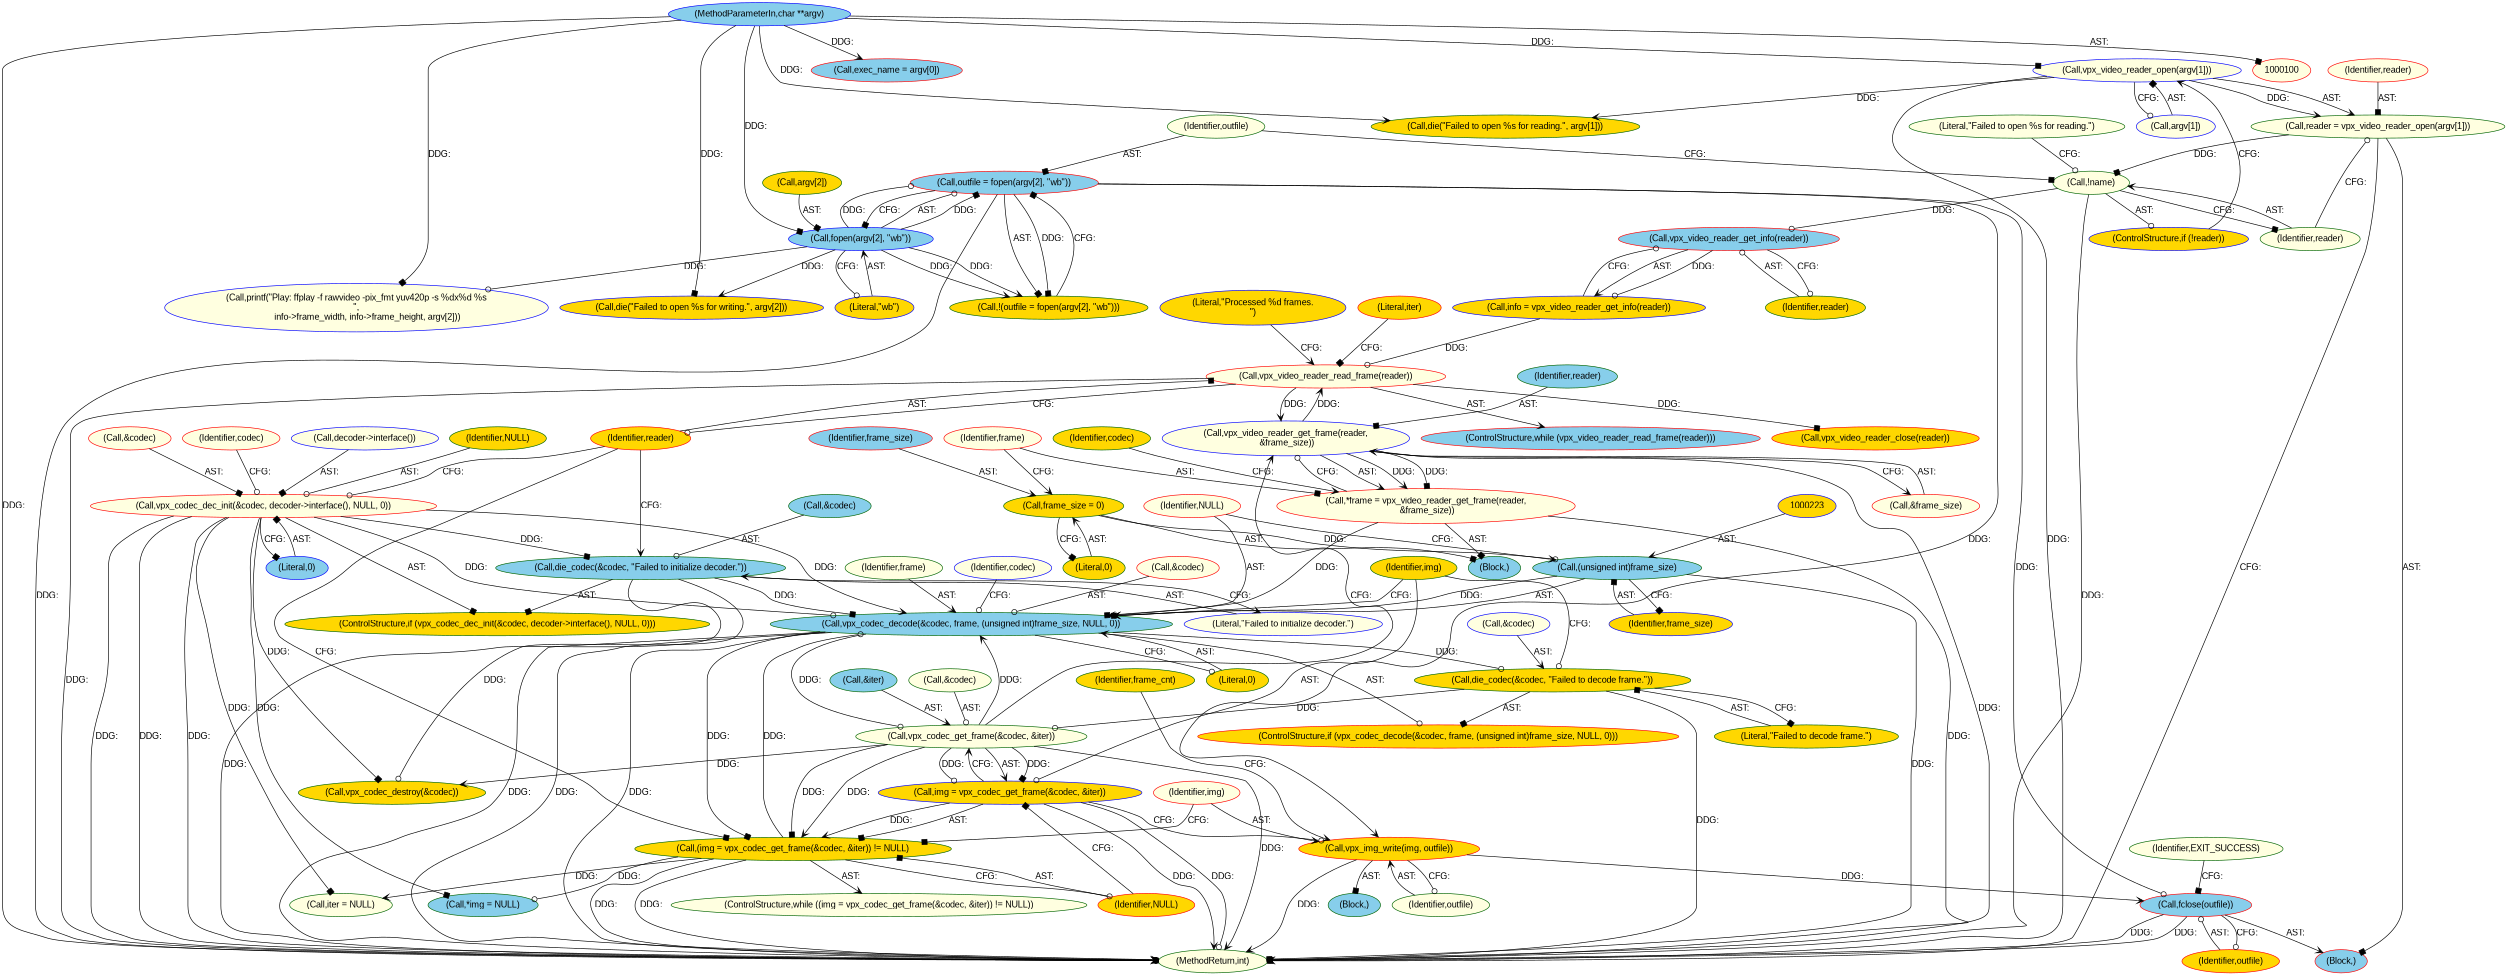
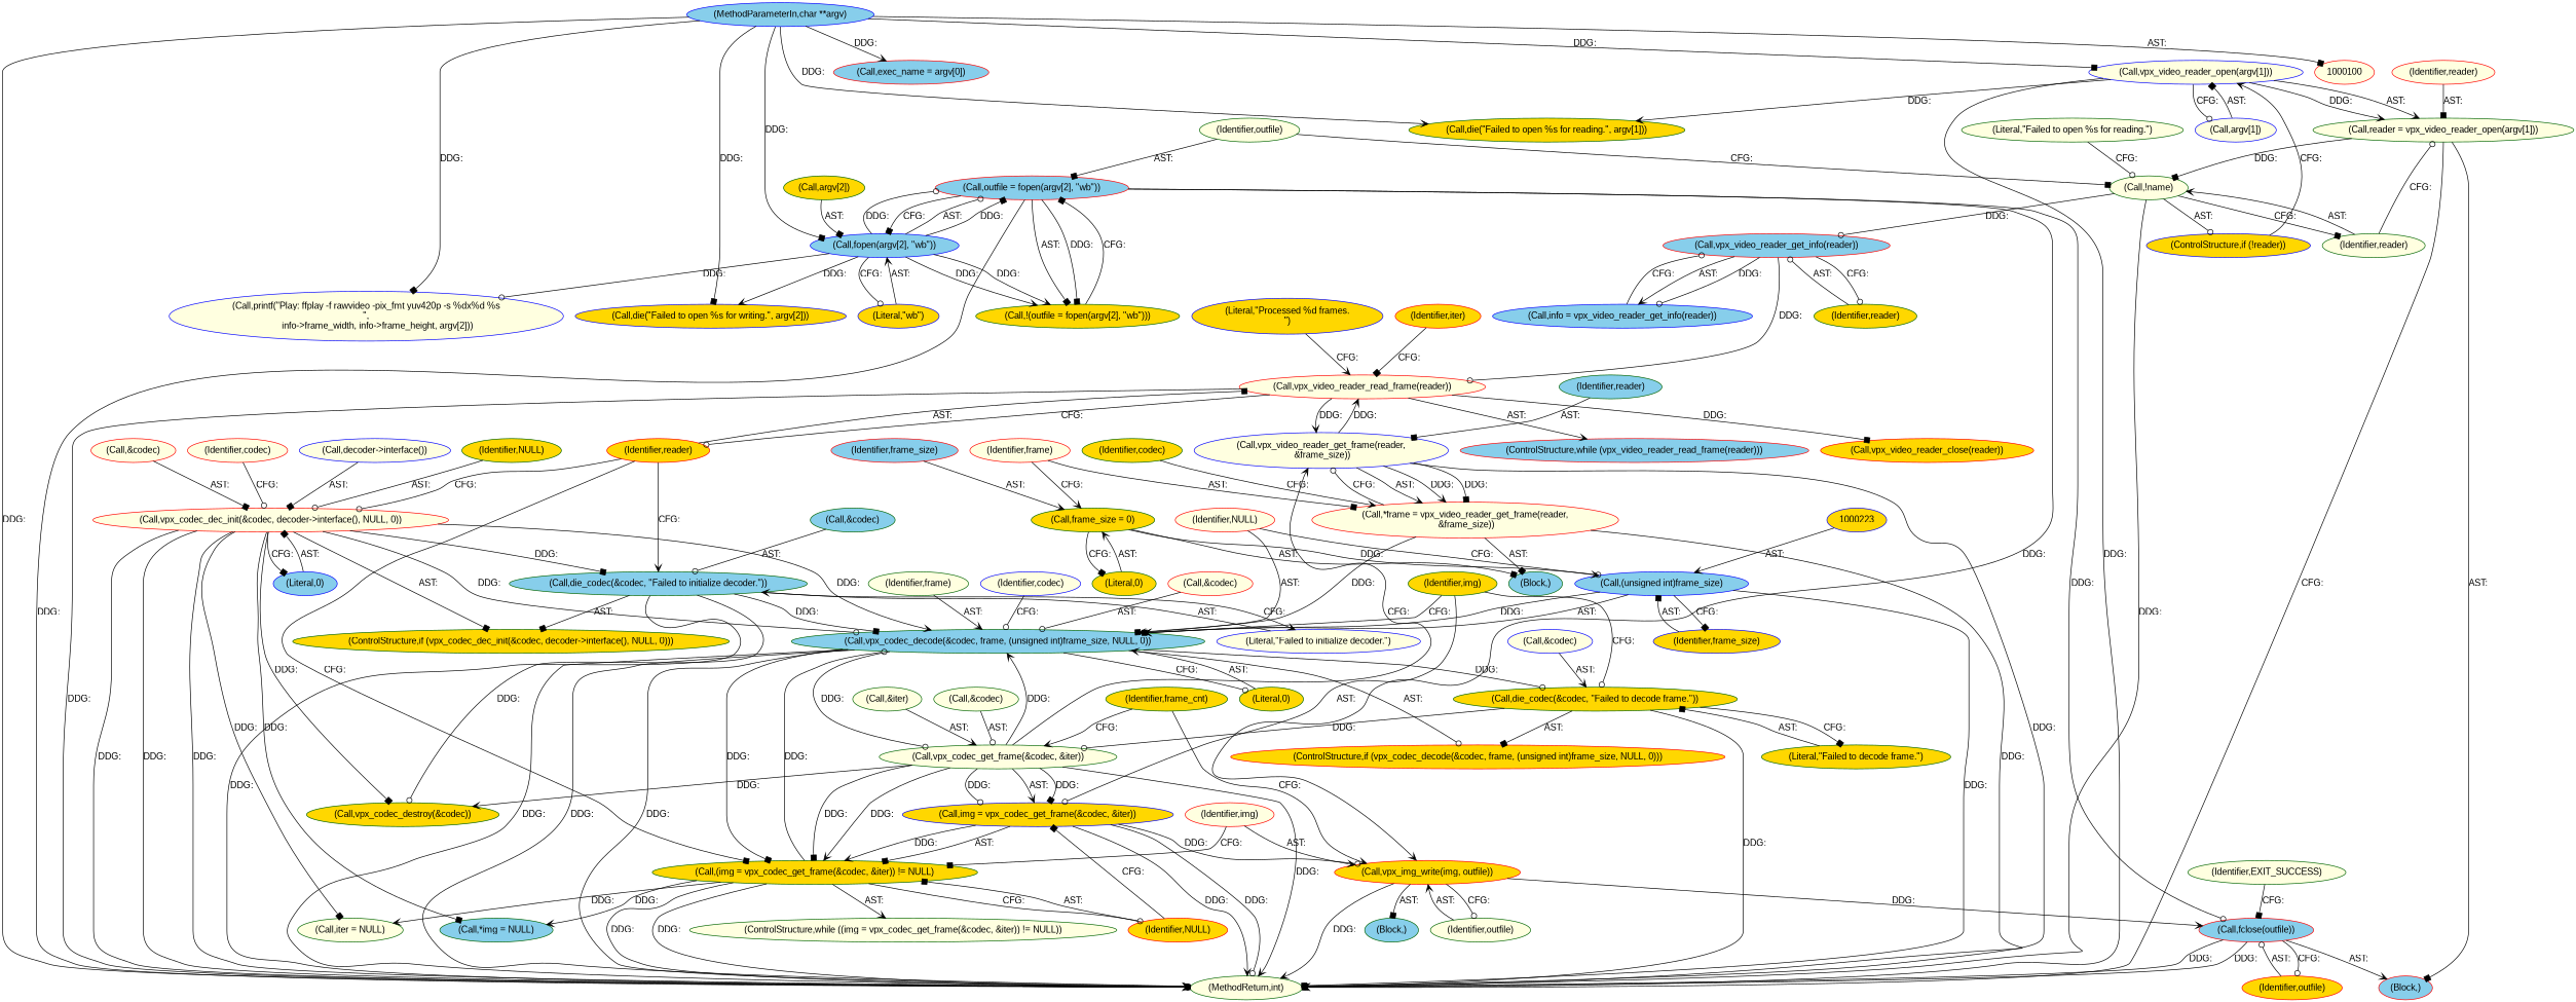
  digraph {
    fontname="Liberation Sans"
    node [color=darkgreen fillcolor=lightyellow fontname="Liberation Sans" style=filled]
    edge [arrowhead=vee fontname="Liberation Sans"]
    n1 [color=red fillcolor=skyblue label="(Call,fclose(outfile))"]
    n2 [label="(MethodReturn,int)"]
    n3 [color=red fillcolor=skyblue label="(Block,)"]
    n4 [color=red fillcolor=gold label="(Identifier,outfile)"]
    n5 [color=red fillcolor=skyblue label="(Call,outfile = fopen(argv[2], \"wb\"))"]
    n6 [color=blue fillcolor=skyblue label="(Call,fopen(argv[2], \"wb\"))"]
    n7 [color=red fillcolor=gold label="(Call,vpx_img_write(img, outfile))"]
    n8 [fillcolor=gold label="(Call,!(outfile = fopen(argv[2], \"wb\")))"]
    n9 [color=blue fillcolor=gold label="(Call,die(\"Failed to open %s for writing.\", argv[2]))"]
    n10 [color=blue label="(Call,printf(\"Play: ffplay -f rawvideo -pix_fmt yuv420p -s %dx%d %s\n\",\n         info->frame_width, info->frame_height, argv[2]))"]
    n11 [color=blue fillcolor=gold label="(Literal,\"wb\")"]
    n12 [label="(Identifier,outfile)"]
    n13 [fillcolor=skyblue label="(Block,)"]
    n14 [color=blue fillcolor=skyblue label="(MethodParameterIn,char **argv)"]
    n15 [color=blue label="(Call,vpx_video_reader_open(argv[1]))"]
    n16 [color=red fillcolor=skyblue label="(Call,exec_name = argv[0])"]
    n17 [fillcolor=gold label="(Call,die(\"Failed to open %s for reading.\", argv[1]))"]
    1000100 [color=red]
    n19 [label="(Call,reader = vpx_video_reader_open(argv[1]))"]
    n20 [color=blue label="(Call,argv[1])"]
    n21 [color=blue fillcolor=gold label="(Call,img = vpx_codec_get_frame(&codec, &iter))"]
    n22 [label="(Call,vpx_codec_get_frame(&codec, &iter))"]
    n23 [fillcolor=gold label="(Call,(img = vpx_codec_get_frame(&codec, &iter)) != NULL)"]
    n24 [fillcolor=skyblue label="(Call,vpx_codec_decode(&codec, frame, (unsigned int)frame_size, NULL, 0))"]
    n25 [fillcolor=gold label="(Call,vpx_codec_destroy(&codec))"]
    n26 [color=blue label="(Call,vpx_video_reader_get_frame(reader,\n &frame_size))"]
    n27 [fillcolor=skyblue label="(Call,*img = NULL)"]
    n28 [label="(Call,iter = NULL)"]
    n29 [label="(ControlStructure,while ((img = vpx_codec_get_frame(&codec, &iter)) != NULL))"]
    n30 [color=red fillcolor=gold label="(Identifier,NULL)"]
    n31 [fillcolor=gold label="(Call,die_codec(&codec, \"Failed to decode frame.\"))"]
    n32 [fillcolor=gold label="(Literal,0)"]
    n33 [color=red fillcolor=gold label="(ControlStructure,if (vpx_codec_decode(&codec, frame, (unsigned int)frame_size, NULL, 0)))"]
-   n34 [fillcolor=skyblue label="(Call,&iter)"]
+   n34 [label="(Call,&iter)"]
    n35 [fillcolor=gold label="(Literal,\"Failed to decode frame.\")"]
    n36 [color=red label="(Call,vpx_codec_dec_init(&codec, decoder->interface(), NULL, 0))"]
    n37 [fillcolor=skyblue label="(Call,die_codec(&codec, \"Failed to initialize decoder.\"))"]
    n38 [fillcolor=gold label="(ControlStructure,if (vpx_codec_dec_init(&codec, decoder->interface(), NULL, 0)))"]
    n39 [color=blue fillcolor=skyblue label="(Literal,0)"]
    n40 [color=blue label="(Literal,\"Failed to initialize decoder.\")"]
    n41 [color=red label="(Call,*frame = vpx_video_reader_get_frame(reader,\n &frame_size))"]
    n42 [fillcolor=skyblue label="(Block,)"]
    n43 [color=red label="(Call,vpx_video_reader_read_frame(reader))"]
-   n44 [color=red label="(Call,&frame_size)"]
    n45 [color=red fillcolor=skyblue label="(ControlStructure,while (vpx_video_reader_read_frame(reader)))"]
    n46 [color=red fillcolor=gold label="(Call,vpx_video_reader_close(reader))"]
    n47 [color=red fillcolor=gold label="(Identifier,reader)"]
    n48 [color=red fillcolor=skyblue label="(Call,vpx_video_reader_get_info(reader))"]
    n49 [fillcolor=gold label="(Identifier,reader)"]
-   n50 [color=blue fillcolor=gold label="(Call,info = vpx_video_reader_get_info(reader))"]
+   n50 [color=blue fillcolor=skyblue label="(Call,info = vpx_video_reader_get_info(reader))"]
    n51 [label="(Call,!name)"]
    n52 [color=blue fillcolor=gold label="(ControlStructure,if (!reader))"]
    n53 [label="(Identifier,reader)"]
-   n54 [fillcolor=skyblue label="(Call,(unsigned int)frame_size)"]
+   n54 [color=blue fillcolor=skyblue label="(Call,(unsigned int)frame_size)"]
    n55 [color=blue fillcolor=gold label="(Identifier,frame_size)"]
    n56 [fillcolor=gold label="(Call,frame_size = 0)"]
    n57 [fillcolor=gold label="(Literal,0)"]
    n58 [label="(Call,&codec)"]
    n59 [fillcolor=gold label="(Call,argv[2])"]
    n60 [color=red fillcolor=skyblue label="(Identifier,frame_size)"]
    n61 [fillcolor=skyblue label="(Call,&codec)"]
    n62 [fillcolor=gold label="(Identifier,frame_cnt)"]
    n63 [label="(Identifier,outfile)"]
    n64 [label="(Identifier,EXIT_SUCCESS)"]
    n65 [color=blue fillcolor=gold label="(Literal,\"Processed %d frames.\n\")"]
    n66 [color=blue label="(Call,&codec)"]
    n67 [label="(Identifier,frame)"]
    n68 [color=red label="(Identifier,img)"]
    n69 [color=red label="(Identifier,reader)"]
    n70 [color=red label="(Call,&codec)"]
    n71 [color=red label="(Identifier,frame)"]
    n72 [color=blue label="(Identifier,codec)"]
    n73 [color=red label="(Identifier,NULL)"]
-   n74 [color=red fillcolor=gold label="(Literal,iter)"]
+   n74 [color=red fillcolor=gold label="(Identifier,iter)"]
    n75 [fillcolor=gold label="(Identifier,codec)"]
    n76 [color=red label="(Identifier,codec)"]
    n77 [fillcolor=gold label="(Identifier,img)"]
    n78 [color=blue label="(Call,decoder->interface())"]
    n79 [color=red label="(Call,&codec)"]
    n80 [fillcolor=gold label="(Identifier,NULL)"]
    n81 [label="(Literal,\"Failed to open %s for reading.\")"]
    n82 [fillcolor=skyblue label="(Identifier,reader)"]
    1000223 [color=blue fillcolor=gold]
    n1 -> n2 [arrowhead=odot label="DDG: "]
    n1 -> n2 [label="DDG: "]
    n1 -> n3 [label="AST: "]
    n1 -> n4 [arrowhead=odot label="CFG: "]
    n4 -> n1 [arrowhead=odot label="AST: "]
    n5 -> n1 [arrowhead=odot label="DDG: "]
    n5 -> n2 [arrowhead=box label="DDG: "]
    n5 -> n6 [arrowhead=box label="CFG: "]
    n5 -> n7 [label="DDG: "]
    n5 -> n8 [arrowhead=box label="AST: "]
    n5 -> n8 [arrowhead=box label="DDG: "]
    n6 -> n5 [arrowhead=odot label="AST: "]
    n6 -> n5 [arrowhead=box label="DDG: "]
    n6 -> n5 [arrowhead=odot label="DDG: "]
    n6 -> n8 [label="DDG: "]
    n6 -> n8 [label="DDG: "]
    n6 -> n9 [label="DDG: "]
    n6 -> n10 [arrowhead=odot label="DDG: "]
    n6 -> n11 [arrowhead=odot label="CFG: "]
    n7 -> n1 [label="DDG: "]
    n7 -> n2 [label="DDG: "]
    n7 -> n12 [arrowhead=odot label="CFG: "]
    n7 -> n13 [arrowhead=box label="AST: "]
    n8 -> n5 [arrowhead=box label="CFG: "]
    n11 -> n6 [label="AST: "]
    n12 -> n7 [label="AST: "]
    n14 -> n2 [arrowhead=odot label="DDG: "]
    n14 -> n6 [arrowhead=box label="DDG: "]
    n14 -> n9 [arrowhead=box label="DDG: "]
    n14 -> n10 [arrowhead=box label="DDG: "]
    n14 -> n15 [arrowhead=box label="DDG: "]
    n14 -> n16 [label="DDG: "]
    n14 -> n17 [label="DDG: "]
    n14 -> 1000100 [arrowhead=box label="AST: "]
    n15 -> n2 [label="DDG: "]
    n15 -> n17 [label="DDG: "]
    n15 -> n19 [label="AST: "]
    n15 -> n19 [label="DDG: "]
    n15 -> n20 [arrowhead=odot label="CFG: "]
    n19 -> n2 [arrowhead=box label="CFG: "]
    n19 -> n3 [arrowhead=box label="AST: "]
    n19 -> n51 [arrowhead=box label="DDG: "]
    n20 -> n15 [arrowhead=box label="AST: "]
    n21 -> n2 [arrowhead=odot label="DDG: "]
    n21 -> n2 [label="DDG: "]
-   n21 -> n7 [arrowhead=odot label="CFG: "]
-   n21 -> n22 [label="CFG: "]
+   n21 -> n7 [arrowhead=odot label="DDG: "]
+   n62 -> n22 [label="CFG: "]
    n21 -> n23 [arrowhead=box label="AST: "]
    n21 -> n23 [label="DDG: "]
    n22 -> n2 [label="DDG: "]
    n22 -> n21 [label="AST: "]
    n22 -> n21 [arrowhead=box label="DDG: "]
    n22 -> n21 [arrowhead=odot label="DDG: "]
    n22 -> n23 [arrowhead=box label="DDG: "]
    n22 -> n23 [label="DDG: "]
    n22 -> n24 [label="DDG: "]
    n22 -> n25 [label="DDG: "]
    n22 -> n26 [label="CFG: "]
    n23 -> n2 [arrowhead=odot label="DDG: "]
    n23 -> n2 [arrowhead=odot label="DDG: "]
    n23 -> n24 [arrowhead=odot label="DDG: "]
-   n23 -> n27 [arrowhead=odot label="DDG: "]
+   n23 -> n27 [label="DDG: "]
    n23 -> n28 [label="DDG: "]
    n23 -> n29 [label="AST: "]
    n23 -> n30 [arrowhead=odot label="CFG: "]
    n24 -> n2 [arrowhead=odot label="DDG: "]
    n24 -> n2 [label="DDG: "]
    n24 -> n2 [label="DDG: "]
    n24 -> n22 [arrowhead=odot label="DDG: "]
    n24 -> n23 [arrowhead=box label="DDG: "]
    n24 -> n31 [arrowhead=odot label="DDG: "]
    n24 -> n32 [arrowhead=odot label="CFG: "]
    n24 -> n33 [arrowhead=odot label="AST: "]
    n26 -> n2 [arrowhead=odot label="DDG: "]
    n26 -> n41 [label="AST: "]
    n26 -> n41 [label="DDG: "]
    n26 -> n41 [arrowhead=box label="DDG: "]
    n26 -> n43 [label="DDG: "]
-   n26 -> n44 [label="CFG: "]
    n30 -> n21 [arrowhead=box label="CFG: "]
    n30 -> n23 [arrowhead=box label="AST: "]
    n31 -> n2 [arrowhead=box label="DDG: "]
    n31 -> n22 [arrowhead=odot label="DDG: "]
    n31 -> n33 [arrowhead=box label="AST: "]
    n31 -> n35 [arrowhead=box label="CFG: "]
    n32 -> n24 [label="AST: "]
    n34 -> n22 [label="AST: "]
    n35 -> n31 [arrowhead=box label="AST: "]
    n36 -> n2 [label="DDG: "]
    n36 -> n2 [arrowhead=odot label="DDG: "]
    n36 -> n2 [arrowhead=odot label="DDG: "]
    n36 -> n24 [label="DDG: "]
    n36 -> n24 [arrowhead=odot label="DDG: "]
    n36 -> n25 [arrowhead=box label="DDG: "]
    n36 -> n27 [arrowhead=box label="DDG: "]
    n36 -> n28 [arrowhead=box label="DDG: "]
    n36 -> n37 [arrowhead=box label="DDG: "]
    n36 -> n38 [arrowhead=box label="AST: "]
    n36 -> n39 [arrowhead=box label="CFG: "]
    n37 -> n2 [arrowhead=odot label="DDG: "]
    n37 -> n24 [arrowhead=box label="DDG: "]
    n37 -> n25 [arrowhead=odot label="DDG: "]
    n37 -> n38 [arrowhead=box label="AST: "]
    n37 -> n40 [label="CFG: "]
    n39 -> n36 [arrowhead=box label="AST: "]
    n40 -> n37 [label="AST: "]
    n41 -> n2 [arrowhead=box label="DDG: "]
    n41 -> n24 [arrowhead=box label="DDG: "]
    n41 -> n26 [arrowhead=odot label="CFG: "]
    n41 -> n42 [arrowhead=box label="AST: "]
    n43 -> n2 [label="DDG: "]
    n43 -> n26 [label="DDG: "]
    n43 -> n45 [label="AST: "]
    n43 -> n46 [arrowhead=box label="DDG: "]
    n43 -> n47 [arrowhead=odot label="CFG: "]
-   n44 -> n26 [label="AST: "]
    n47 -> n23 [arrowhead=box label="CFG: "]
    n47 -> n36 [arrowhead=odot label="CFG: "]
    n47 -> n37 [label="CFG: "]
    n47 -> n43 [arrowhead=box label="AST: "]
-   n50 -> n43 [arrowhead=odot label="DDG: "]
+   n48 -> n43 [arrowhead=odot label="DDG: "]
    n48 -> n49 [arrowhead=odot label="CFG: "]
    n48 -> n50 [label="AST: "]
    n48 -> n50 [arrowhead=odot label="DDG: "]
    n49 -> n48 [arrowhead=odot label="AST: "]
    n50 -> n48 [arrowhead=odot label="CFG: "]
    n51 -> n2 [arrowhead=odot label="DDG: "]
    n51 -> n48 [arrowhead=odot label="DDG: "]
    n51 -> n52 [arrowhead=odot label="AST: "]
    n51 -> n53 [arrowhead=box label="CFG: "]
    n52 -> n15 [label="CFG: "]
    n53 -> n19 [arrowhead=odot label="CFG: "]
    n53 -> n51 [label="AST: "]
    n54 -> n2 [arrowhead=box label="DDG: "]
    n54 -> n24 [arrowhead=box label="AST: "]
    n54 -> n24 [label="DDG: "]
    n54 -> n55 [arrowhead=box label="CFG: "]
    n55 -> n54 [arrowhead=box label="AST: "]
    n56 -> n42 [arrowhead=box label="AST: "]
    n56 -> n54 [arrowhead=odot label="DDG: "]
    n56 -> n57 [arrowhead=box label="CFG: "]
    n57 -> n56 [label="AST: "]
    n58 -> n22 [arrowhead=odot label="AST: "]
    n59 -> n6 [arrowhead=box label="AST: "]
    n60 -> n56 [label="AST: "]
    n61 -> n37 [arrowhead=odot label="AST: "]
    n62 -> n7 [label="CFG: "]
    n63 -> n5 [arrowhead=box label="AST: "]
    n63 -> n51 [arrowhead=box label="CFG: "]
    n64 -> n1 [arrowhead=box label="CFG: "]
    n65 -> n43 [label="CFG: "]
    n66 -> n31 [label="AST: "]
    n67 -> n24 [label="AST: "]
    n68 -> n7 [label="AST: "]
    n68 -> n23 [arrowhead=box label="CFG: "]
    n69 -> n19 [arrowhead=box label="AST: "]
    n70 -> n36 [arrowhead=box label="AST: "]
    n71 -> n41 [arrowhead=box label="AST: "]
    n71 -> n56 [label="CFG: "]
    n72 -> n24 [arrowhead=odot label="CFG: "]
    n73 -> n24 [label="AST: "]
    n73 -> n54 [label="CFG: "]
    n74 -> n43 [arrowhead=box label="CFG: "]
    n75 -> n41 [label="CFG: "]
    n76 -> n36 [arrowhead=odot label="CFG: "]
    n77 -> n21 [arrowhead=odot label="AST: "]
    n77 -> n24 [label="CFG: "]
    n77 -> n31 [arrowhead=odot label="CFG: "]
    n78 -> n36 [arrowhead=box label="AST: "]
    n79 -> n24 [arrowhead=odot label="AST: "]
    n80 -> n36 [arrowhead=odot label="AST: "]
    n81 -> n51 [arrowhead=odot label="CFG: "]
    n82 -> n26 [arrowhead=box label="AST: "]
    1000223 -> n54 [label="AST: "]
  }
